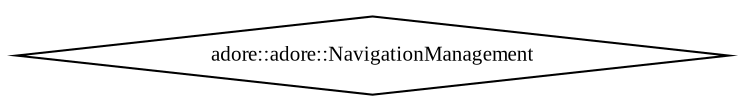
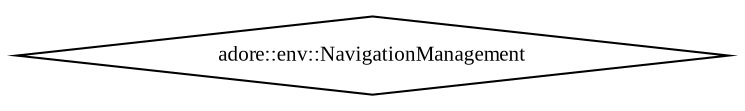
  digraph {
    rankdir=TB
    fontname="Liberation Serif"
-   n1 [color=black fillcolor=white fontname="Liberation Serif" fontsize=10 height=0.2 label="adore::adore::NavigationManagement" shape=diamond style=filled width=0.4]
+   n1 [color=black fillcolor=white fontname="Liberation Serif" fontsize=10 height=0.2 label="adore::env::NavigationManagement" shape=diamond style=filled width=0.4]
  }
